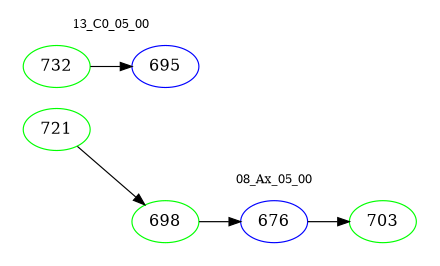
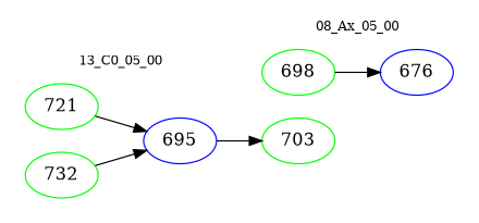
  digraph {
    rankdir=LR
    node [color=green]
    edge [color=black]
    n1 [label=698]
    n2 [color=blue label=676]
    n3 [label=703]
    n4 [label=721]
    n5 [color=blue label=695]
    n6 [label=732]
    subgraph cluster_1 {
      color=white
      fontsize=10
      label="08_Ax_05_00"
      n1
      n2
      n3
    }
    subgraph cluster_2 {
      color=white
      fontsize=10
      label="13_C0_05_00"
      n4
      n5
      n6
    }
    n1 -> n2
-   n2 -> n3
-   n4 -> n1
+   n5 -> n3
+   n4 -> n5
    n6 -> n5
  }
